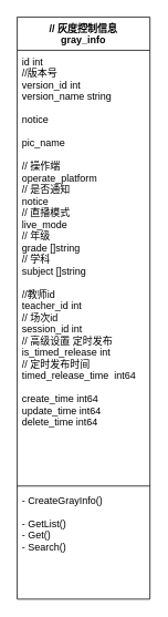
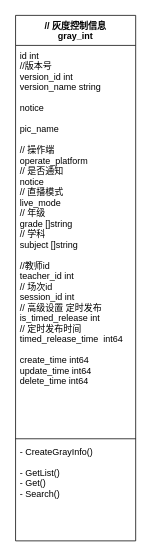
  <mxCell id="0" />
  <mxCell id="1" parent="0" />
- <mxCell id="2" value="// 灰度控制信息&#10;gray_info" style="swimlane;fontStyle=1;align=center;verticalAlign=top;childLayout=stackLayout;horizontal=1;startSize=40;horizontalStack=0;resizeParent=1;resizeParentMax=0;resizeLast=0;collapsible=1;marginBottom=0;" vertex="1" parent="1"><mxGeometry x="20" width="160" height="700" as="geometry" y="20" /></mxCell>
+ <mxCell id="2" value="// 灰度控制信息&#10;gray_int" style="swimlane;fontStyle=1;align=center;verticalAlign=top;childLayout=stackLayout;horizontal=1;startSize=40;horizontalStack=0;resizeParent=1;resizeParentMax=0;resizeLast=0;collapsible=1;marginBottom=0;" vertex="1" parent="1"><mxGeometry x="20" width="160" height="700" as="geometry" y="20" /></mxCell>
  <mxCell id="3" value="id int &#10;//版本号&#10;version_id int &#10;version_name string &#10;&#10;notice &#10;&#10;pic_name &#10;&#10;// 操作端&#10;operate_platform &#10;// 是否通知&#10;notice&#10;// 直播模式&#10;live_mode&#10;// 年级&#10;grade []string &#10;// 学科&#10;subject []string &#10;&#10;//教师id&#10;teacher_id int &#10;// 场次id&#10;session_id int &#10;// 高级设置 定时发布&#10;is_timed_release int&#10;// 定时发布时间&#10;timed_release_time  int64&#10;&#10;create_time int64&#10;update_time int64&#10;delete_time int64 &#10;&#10; " style="text;strokeColor=none;fillColor=none;align=left;verticalAlign=top;spacingLeft=4;spacingRight=4;overflow=hidden;rotatable=0;points=[[0,0.5],[1,0.5]];portConstraint=eastwest;" vertex="1" parent="2"><mxGeometry y="40" width="160" height="520" as="geometry" /></mxCell>
  <mxCell id="4" value="" style="line;strokeWidth=1;fillColor=none;align=left;verticalAlign=middle;spacingTop=-1;spacingLeft=3;spacingRight=3;rotatable=0;labelPosition=right;points=[];portConstraint=eastwest;" vertex="1" parent="2"><mxGeometry y="560" width="160" height="8" as="geometry" /></mxCell>
  <mxCell id="5" value="- CreateGrayInfo() &#10;&#10;- GetList()&#10;- Get()&#10;- Search() &#10;" style="text;strokeColor=none;fillColor=none;align=left;verticalAlign=top;spacingLeft=4;spacingRight=4;overflow=hidden;rotatable=0;points=[[0,0.5],[1,0.5]];portConstraint=eastwest;" vertex="1" parent="2"><mxGeometry y="568" width="160" height="132" as="geometry" /></mxCell>
